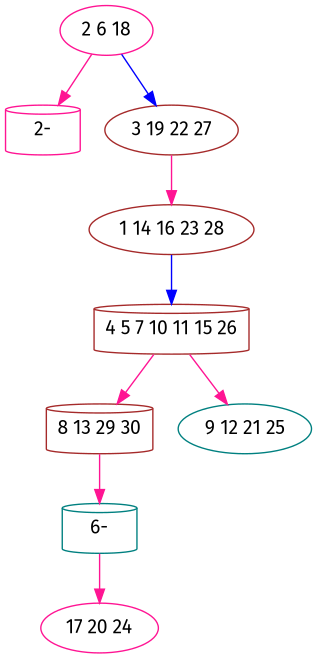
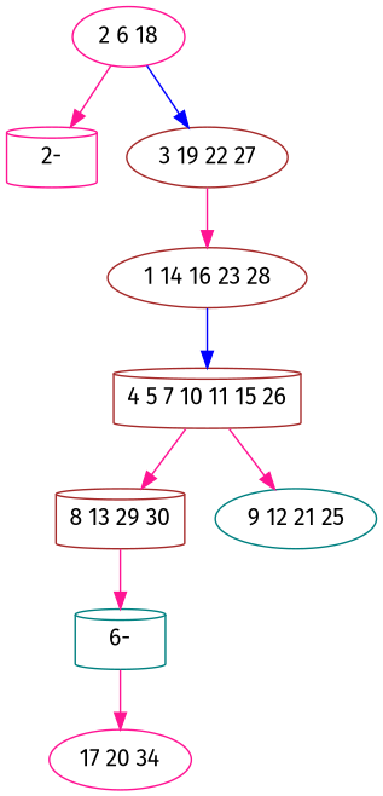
  digraph {
    fontname="Fira Sans"
    node [color=brown fontname="Fira Sans" shape=ellipse]
    edge [color=deeppink fontname="Fira Sans"]
    n1 [color=deeppink label="2 6 18"]
    n2 [color=deeppink label="2-" shape=cylinder]
    n3 [label="3 19 22 27"]
    n4 [label="1 14 16 23 28"]
    n5 [label="4 5 7 10 11 15 26" shape=cylinder]
    n6 [label="8 13 29 30" shape=cylinder]
    n7 [color=teal label="9 12 21 25"]
    n8 [color=teal label="6-" shape=cylinder]
-   n9 [color=deeppink label="17 20 24"]
+   n9 [color=deeppink label="17 20 34"]
    n1 -> n2
    n1 -> n3 [color=blue]
    n3 -> n4
    n4 -> n5 [color=blue]
    n5 -> n6
    n5 -> n7
    n6 -> n8
    n8 -> n9
  }
